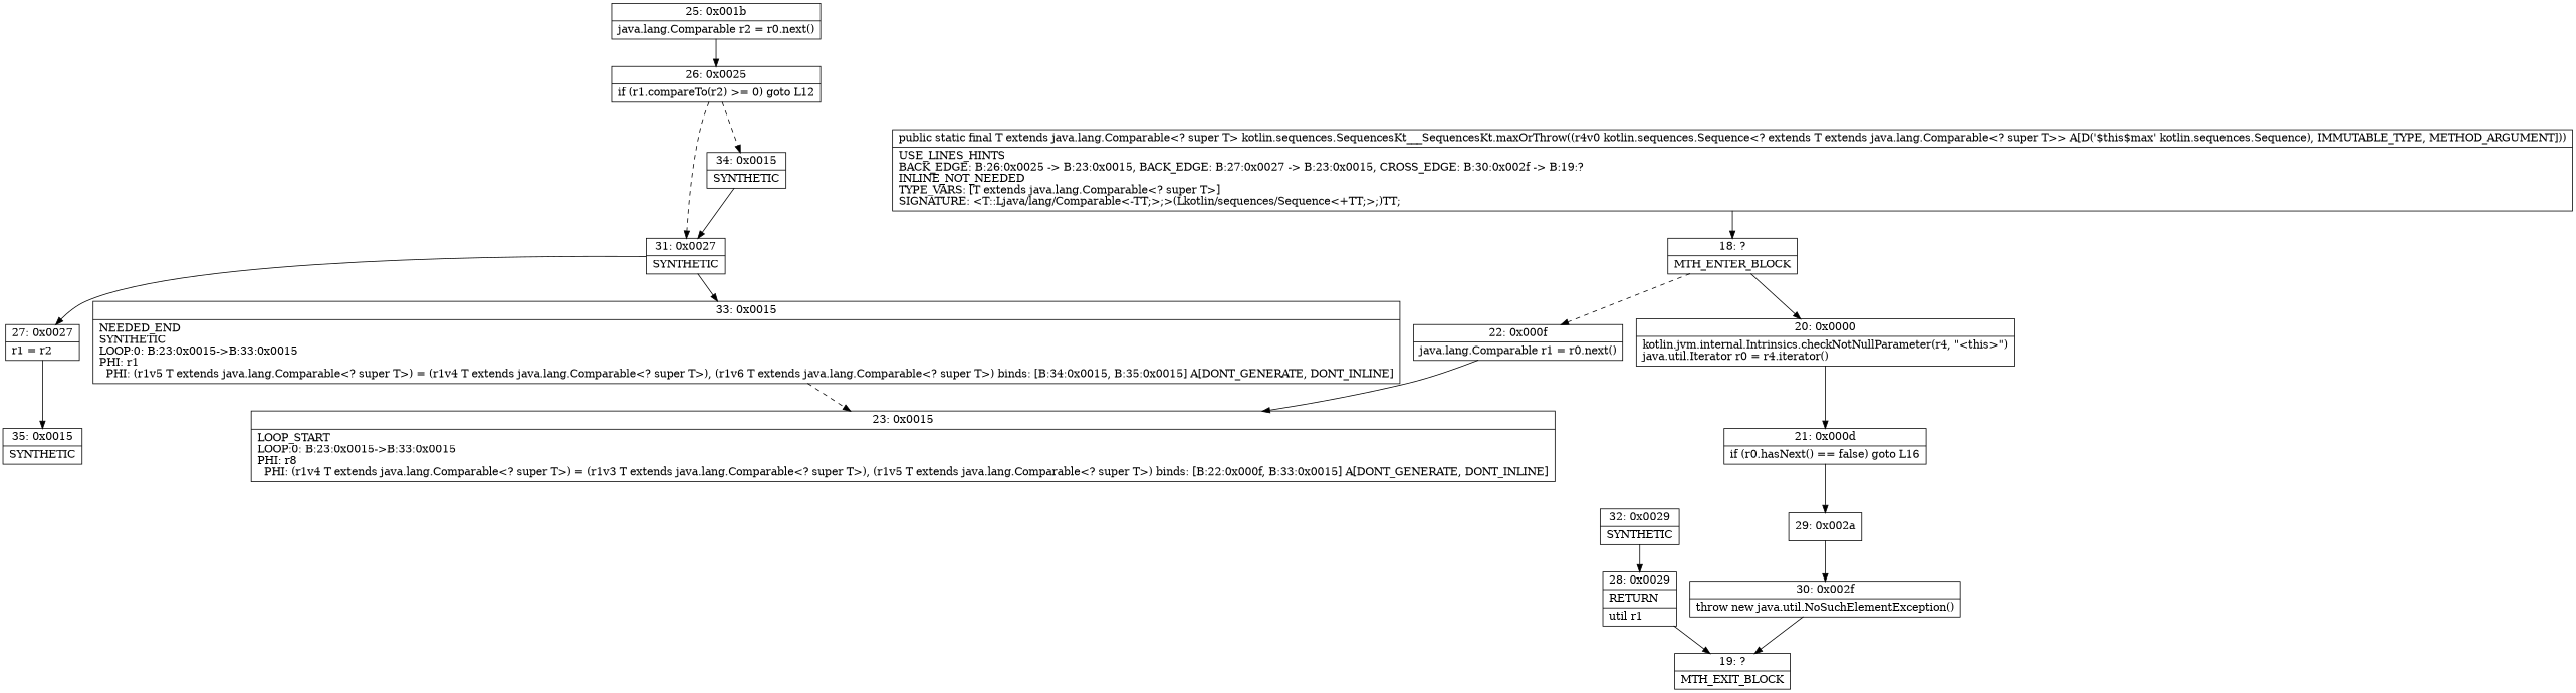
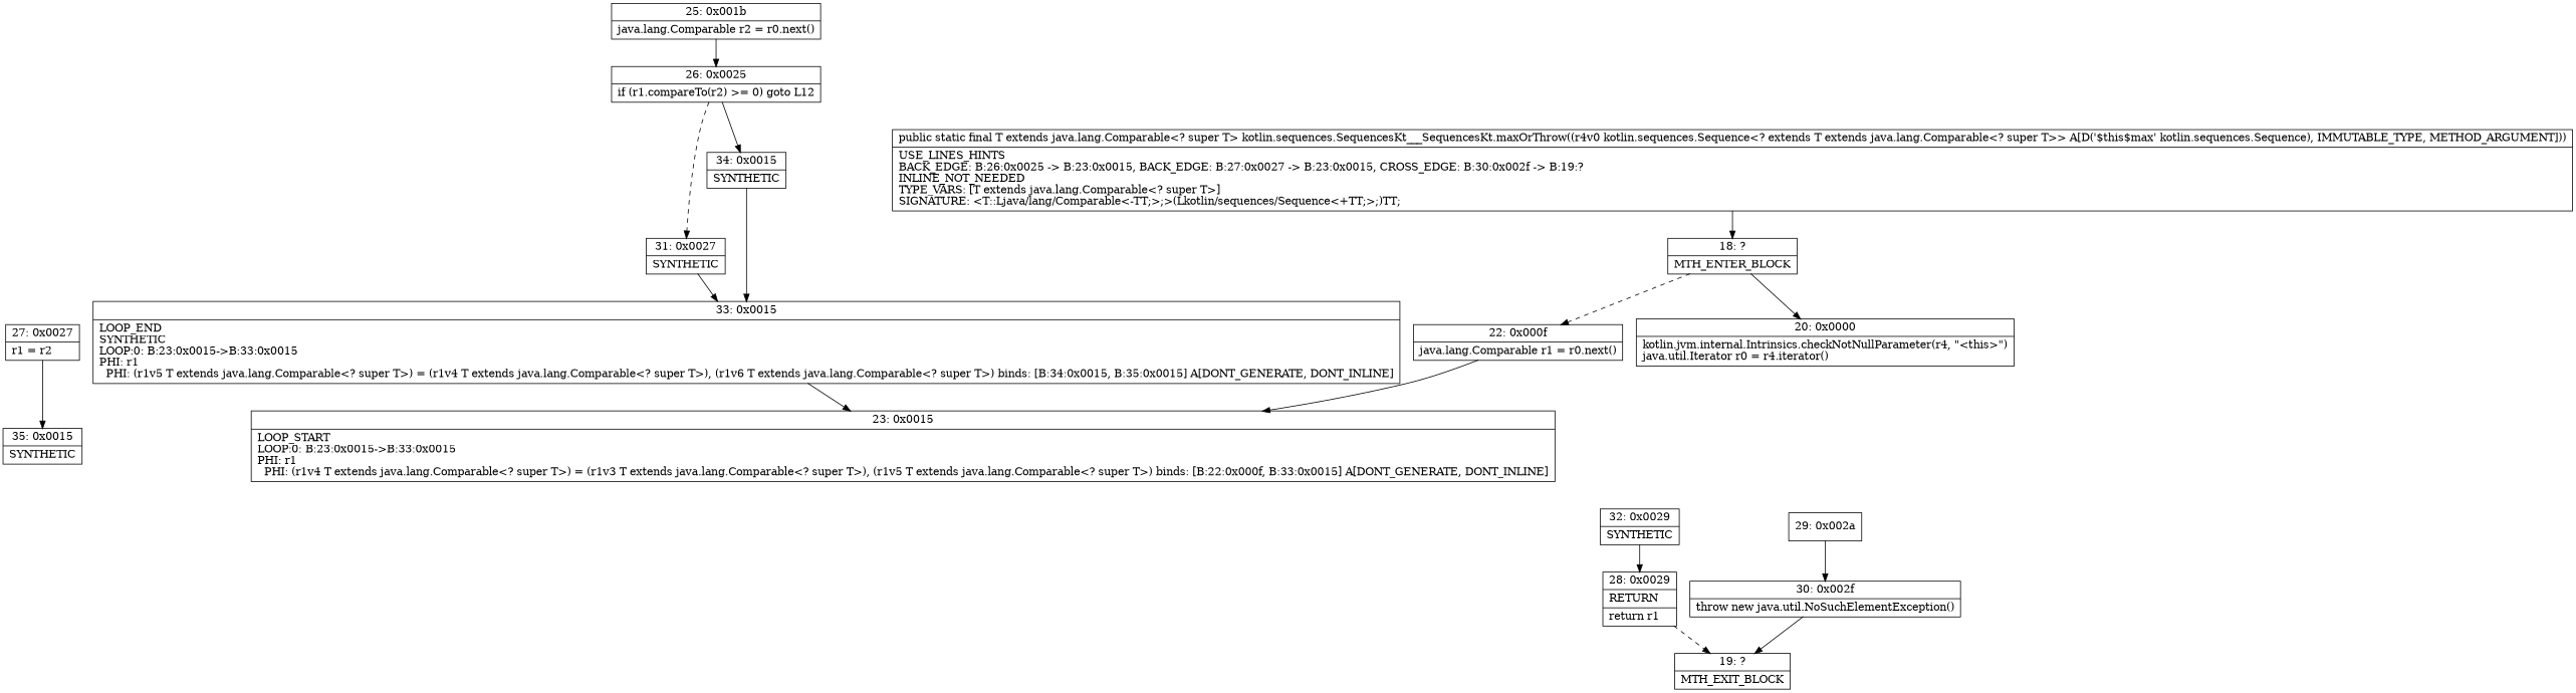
  digraph {
    node [shape=record]
    n1 [label="{18\:\ ?|MTH_ENTER_BLOCK\l}"]
    n2 [label="{20\:\ 0x0000|kotlin.jvm.internal.Intrinsics.checkNotNullParameter(r4, \"\<this\>\")\ljava.util.Iterator r0 = r4.iterator()\l}"]
    n3 [label="{22\:\ 0x000f|java.lang.Comparable r1 = r0.next()\l}"]
-   n4 [label="{21\:\ 0x000d|if (r0.hasNext() == false) goto L16\l}"]
    n5 [label="{29\:\ 0x002a}"]
-   n6 [label="{23\:\ 0x0015|LOOP_START\lLOOP:0: B:23:0x0015\-\>B:33:0x0015\lPHI: r8 \l  PHI: (r1v4 T extends java.lang.Comparable\<? super T\>) = (r1v3 T extends java.lang.Comparable\<? super T\>), (r1v5 T extends java.lang.Comparable\<? super T\>) binds: [B:22:0x000f, B:33:0x0015] A[DONT_GENERATE, DONT_INLINE]\l}"]
+   n6 [label="{23\:\ 0x0015|LOOP_START\lLOOP:0: B:23:0x0015\-\>B:33:0x0015\lPHI: r1 \l  PHI: (r1v4 T extends java.lang.Comparable\<? super T\>) = (r1v3 T extends java.lang.Comparable\<? super T\>), (r1v5 T extends java.lang.Comparable\<? super T\>) binds: [B:22:0x000f, B:33:0x0015] A[DONT_GENERATE, DONT_INLINE]\l}"]
    n7 [label="{30\:\ 0x002f|throw new java.util.NoSuchElementException()\l}"]
    n8 [label="{25\:\ 0x001b|java.lang.Comparable r2 = r0.next()\l}"]
    n9 [label="{26\:\ 0x0025|if (r1.compareTo(r2) \>= 0) goto L12\l}"]
    n10 [label="{32\:\ 0x0029|SYNTHETIC\l}"]
-   n11 [label="{28\:\ 0x0029|RETURN\l|util r1\l}"]
+   n11 [label="{28\:\ 0x0029|RETURN\l|return r1\l}"]
    n12 [label="{31\:\ 0x0027|SYNTHETIC\l}"]
    n13 [label="{34\:\ 0x0015|SYNTHETIC\l}"]
    n14 [label="{27\:\ 0x0027|r1 = r2\l}"]
-   n15 [label="{33\:\ 0x0015|NEEDED_END\lSYNTHETIC\lLOOP:0: B:23:0x0015\-\>B:33:0x0015\lPHI: r1 \l  PHI: (r1v5 T extends java.lang.Comparable\<? super T\>) = (r1v4 T extends java.lang.Comparable\<? super T\>), (r1v6 T extends java.lang.Comparable\<? super T\>) binds: [B:34:0x0015, B:35:0x0015] A[DONT_GENERATE, DONT_INLINE]\l}"]
+   n15 [label="{33\:\ 0x0015|LOOP_END\lSYNTHETIC\lLOOP:0: B:23:0x0015\-\>B:33:0x0015\lPHI: r1 \l  PHI: (r1v5 T extends java.lang.Comparable\<? super T\>) = (r1v4 T extends java.lang.Comparable\<? super T\>), (r1v6 T extends java.lang.Comparable\<? super T\>) binds: [B:34:0x0015, B:35:0x0015] A[DONT_GENERATE, DONT_INLINE]\l}"]
    n16 [label="{35\:\ 0x0015|SYNTHETIC\l}"]
    n17 [label="{19\:\ ?|MTH_EXIT_BLOCK\l}"]
    n18 [label="{public static final T extends java.lang.Comparable\<? super T\> kotlin.sequences.SequencesKt___SequencesKt.maxOrThrow((r4v0 kotlin.sequences.Sequence\<? extends T extends java.lang.Comparable\<? super T\>\> A[D('$this$max' kotlin.sequences.Sequence), IMMUTABLE_TYPE, METHOD_ARGUMENT]))  | USE_LINES_HINTS\lBACK_EDGE: B:26:0x0025 \-\> B:23:0x0015, BACK_EDGE: B:27:0x0027 \-\> B:23:0x0015, CROSS_EDGE: B:30:0x002f \-\> B:19:?\lINLINE_NOT_NEEDED\lTYPE_VARS: [T extends java.lang.Comparable\<? super T\>]\lSIGNATURE: \<T::Ljava\/lang\/Comparable\<\-TT;\>;\>(Lkotlin\/sequences\/Sequence\<+TT;\>;)TT;\l}"]
    n1 -> n2
    n1 -> n3 [style=dashed]
-   n2 -> n4
    n3 -> n6
-   n4 -> n5
    n5 -> n7
    n7 -> n17
    n8 -> n9
    n9 -> n12 [style=dashed]
-   n9 -> n13 [style=dashed]
+   n9 -> n13
    n10 -> n11
-   n11 -> n17
-   n12 -> n14
+   n11 -> n17 [style=dashed]
    n12 -> n15
-   n13 -> n12
+   n13 -> n15
    n14 -> n16
-   n15 -> n6 [style=dashed]
+   n15 -> n6
    n18 -> n1
  }
